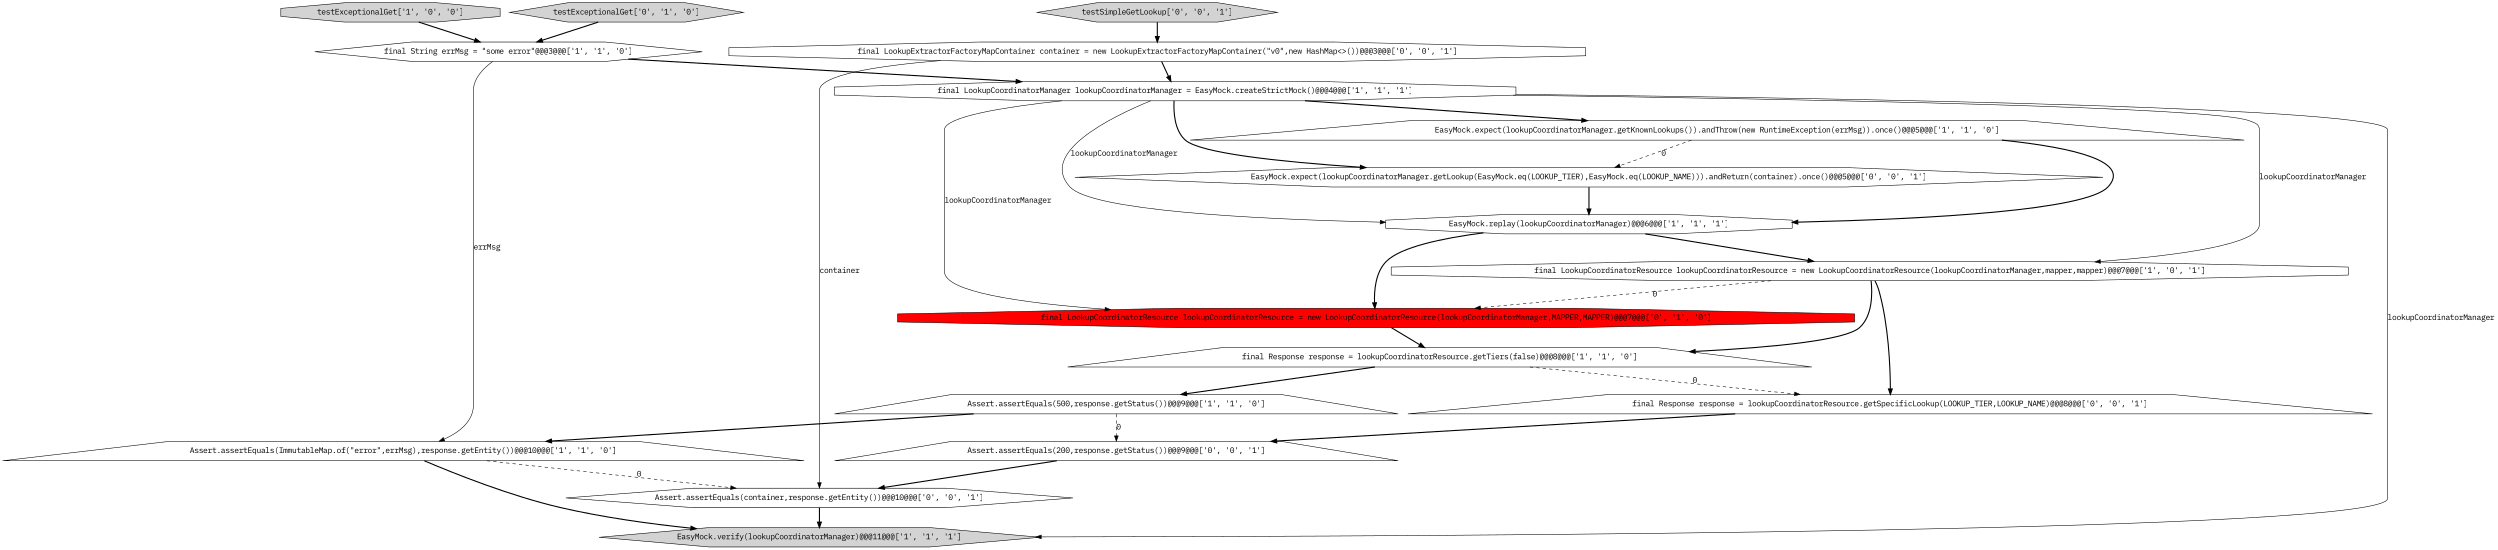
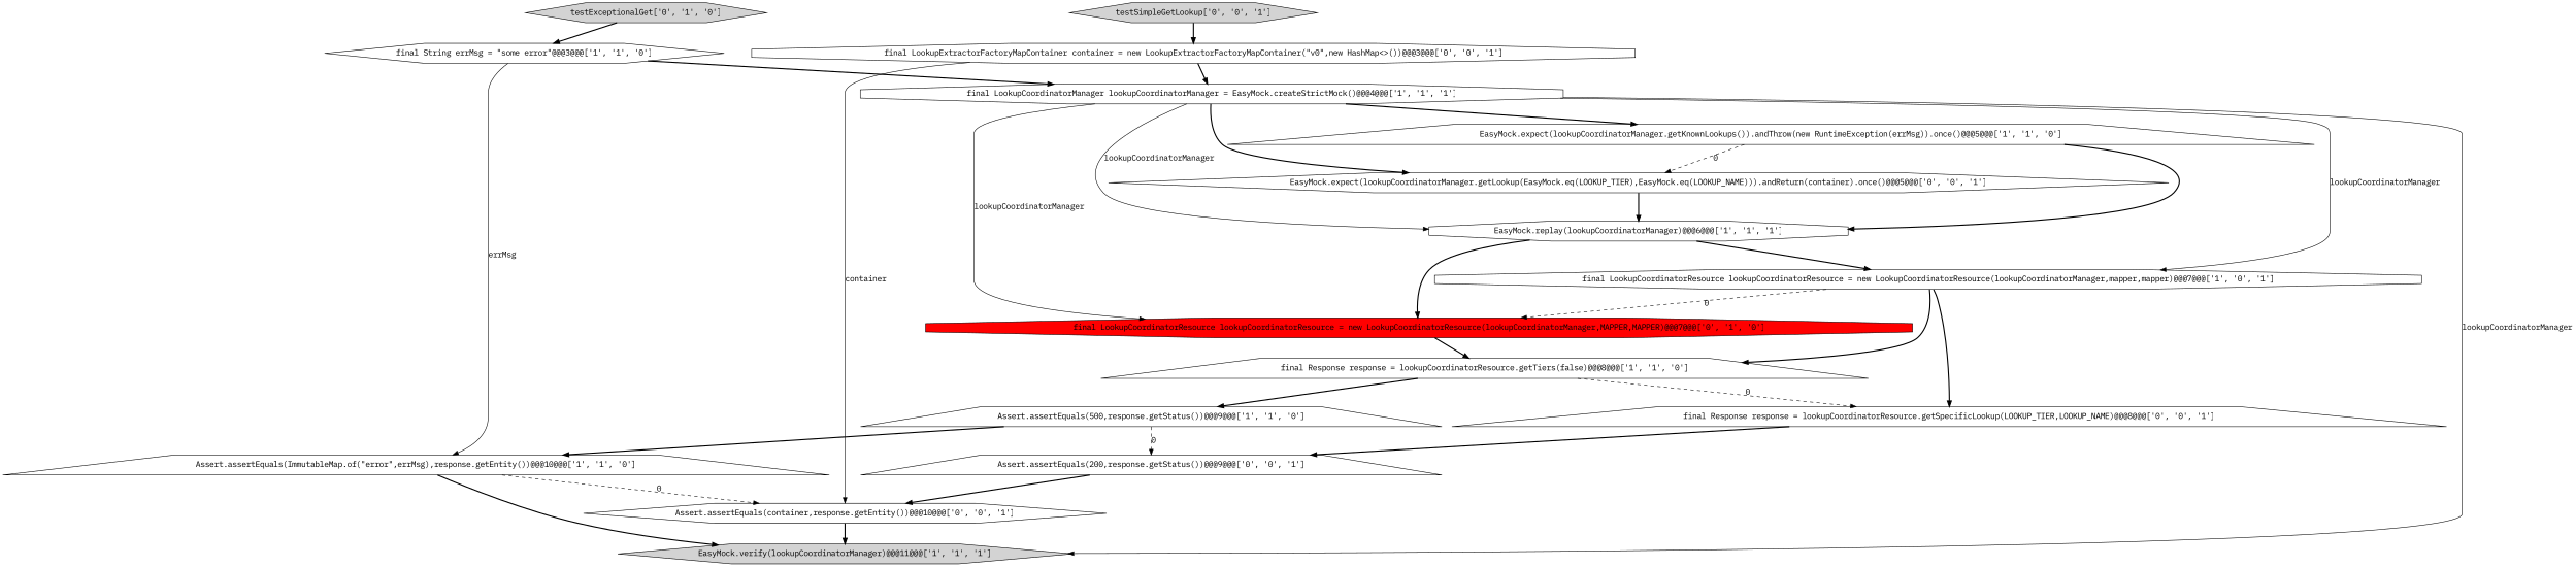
  digraph {
    fontname="IBM Plex Mono"
    node [fillcolor=white shape=octagon style=filled fontname="IBM Plex Mono"]
    edge [style=bold fontname="IBM Plex Mono"]
    n1 [label="final LookupCoordinatorResource lookupCoordinatorResource = new LookupCoordinatorResource(lookupCoordinatorManager,mapper,mapper)@@@7@@@['1', '0', '1']"]
    n2 [label="final Response response = lookupCoordinatorResource.getTiers(false)@@@8@@@['1', '1', '0']" shape=trapezium]
    n3 [fillcolor=red label="final LookupCoordinatorResource lookupCoordinatorResource = new LookupCoordinatorResource(lookupCoordinatorManager,MAPPER,MAPPER)@@@7@@@['0', '1', '0']"]
    n4 [label="final Response response = lookupCoordinatorResource.getSpecificLookup(LOOKUP_TIER,LOOKUP_NAME)@@@8@@@['0', '0', '1']" shape=trapezium]
-   n5 [fillcolor=lightgray label="testExceptionalGet['1', '0', '0']"]
    n6 [label="final String errMsg = \"some error\"@@@3@@@['1', '1', '0']" shape=hexagon]
    n7 [label="Assert.assertEquals(ImmutableMap.of(\"error\",errMsg),response.getEntity())@@@10@@@['1', '1', '0']" shape=trapezium]
    n8 [fillcolor=lightgray label="EasyMock.verify(lookupCoordinatorManager)@@@11@@@['1', '1', '1']" shape=hexagon]
    n9 [label="Assert.assertEquals(container,response.getEntity())@@@10@@@['0', '0', '1']" shape=hexagon]
    n10 [label="Assert.assertEquals(500,response.getStatus())@@@9@@@['1', '1', '0']" shape=trapezium]
    n11 [label="Assert.assertEquals(200,response.getStatus())@@@9@@@['0', '0', '1']" shape=trapezium]
    n12 [fillcolor=lightgray label="testExceptionalGet['0', '1', '0']" shape=hexagon]
    n13 [label="final LookupExtractorFactoryMapContainer container = new LookupExtractorFactoryMapContainer(\"v0\",new HashMap<>())@@@3@@@['0', '0', '1']"]
    n14 [label="final LookupCoordinatorManager lookupCoordinatorManager = EasyMock.createStrictMock()@@@4@@@['1', '1', '1']"]
    n15 [label="EasyMock.replay(lookupCoordinatorManager)@@@6@@@['1', '1', '1']"]
    n16 [fillcolor=lightgray label="testSimpleGetLookup['0', '0', '1']" shape=hexagon]
    n17 [label="EasyMock.expect(lookupCoordinatorManager.getLookup(EasyMock.eq(LOOKUP_TIER),EasyMock.eq(LOOKUP_NAME))).andReturn(container).once()@@@5@@@['0', '0', '1']" shape=hexagon]
    n18 [label="EasyMock.expect(lookupCoordinatorManager.getKnownLookups()).andThrow(new RuntimeException(errMsg)).once()@@@5@@@['1', '1', '0']" shape=trapezium]
    n1 -> n2
    n1 -> n3 [label=0 style=dashed]
    n1 -> n4
    n2 -> n4 [label=0 style=dashed]
    n2 -> n10
    n3 -> n2
    n4 -> n11
-   n5 -> n6
    n6 -> n7 [label=errMsg style=solid]
    n6 -> n14
    n7 -> n8
    n7 -> n9 [label=0 style=dashed]
    n9 -> n8
    n10 -> n7
    n10 -> n11 [label=0 style=dashed]
    n11 -> n9
    n12 -> n6
    n13 -> n9 [label=container style=solid]
    n13 -> n14
    n14 -> n1 [label=lookupCoordinatorManager style=solid]
    n14 -> n3 [label=lookupCoordinatorManager style=solid]
    n14 -> n8 [label=lookupCoordinatorManager style=solid]
    n14 -> n15 [label=lookupCoordinatorManager style=solid]
    n14 -> n17
    n14 -> n18
    n15 -> n1
    n15 -> n3
    n16 -> n13
    n17 -> n15
    n18 -> n15
    n18 -> n17 [label=0 style=dashed]
  }
